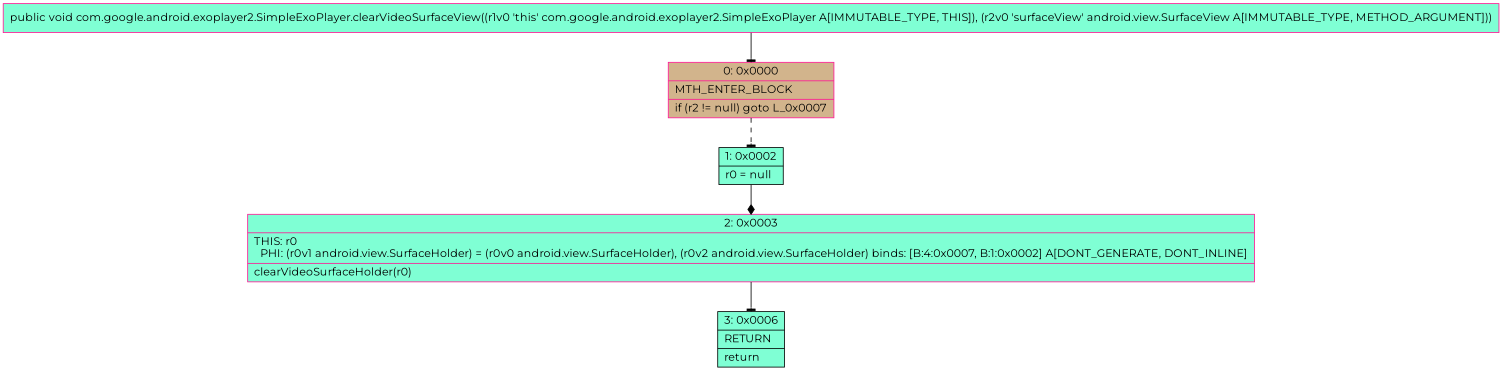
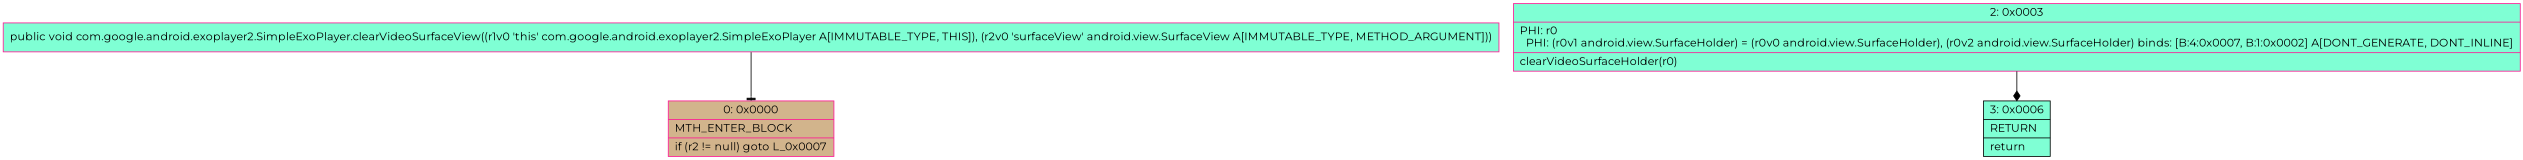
  digraph {
    fontname=Montserrat
    node [color=deeppink fillcolor=aquamarine fontname=Montserrat shape=record style=filled]
    edge [arrowhead=tee fontname=Montserrat]
    n1 [fillcolor=tan label="{0\:\ 0x0000|MTH_ENTER_BLOCK\l|if (r2 != null) goto L_0x0007\l}"]
-   n2 [color=black label="{1\:\ 0x0002|r0 = null\l}"]
-   n3 [label="{2\:\ 0x0003|THIS: r0 \l  PHI: (r0v1 android.view.SurfaceHolder) = (r0v0 android.view.SurfaceHolder), (r0v2 android.view.SurfaceHolder) binds: [B:4:0x0007, B:1:0x0002] A[DONT_GENERATE, DONT_INLINE]\l|clearVideoSurfaceHolder(r0)\l}"]
+   n3 [label="{2\:\ 0x0003|PHI: r0 \l  PHI: (r0v1 android.view.SurfaceHolder) = (r0v0 android.view.SurfaceHolder), (r0v2 android.view.SurfaceHolder) binds: [B:4:0x0007, B:1:0x0002] A[DONT_GENERATE, DONT_INLINE]\l|clearVideoSurfaceHolder(r0)\l}"]
    n4 [color=black label="{3\:\ 0x0006|RETURN\l|return\l}"]
    n5 [label="{public void com.google.android.exoplayer2.SimpleExoPlayer.clearVideoSurfaceView((r1v0 'this' com.google.android.exoplayer2.SimpleExoPlayer A[IMMUTABLE_TYPE, THIS]), (r2v0 'surfaceView' android.view.SurfaceView A[IMMUTABLE_TYPE, METHOD_ARGUMENT])) }"]
-   n1 -> n2 [style=dashed]
-   n2 -> n3 [arrowhead=diamond]
-   n3 -> n4
+   n3 -> n4 [arrowhead=diamond]
    n5 -> n1
  }
